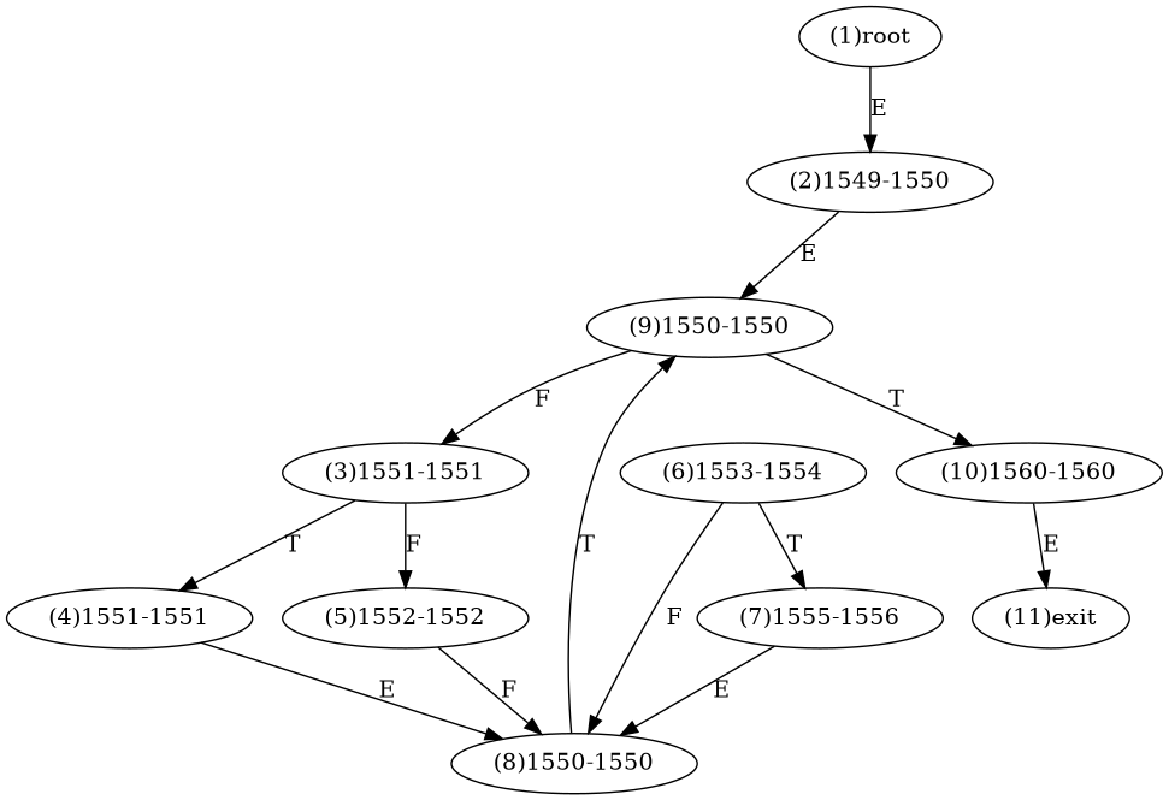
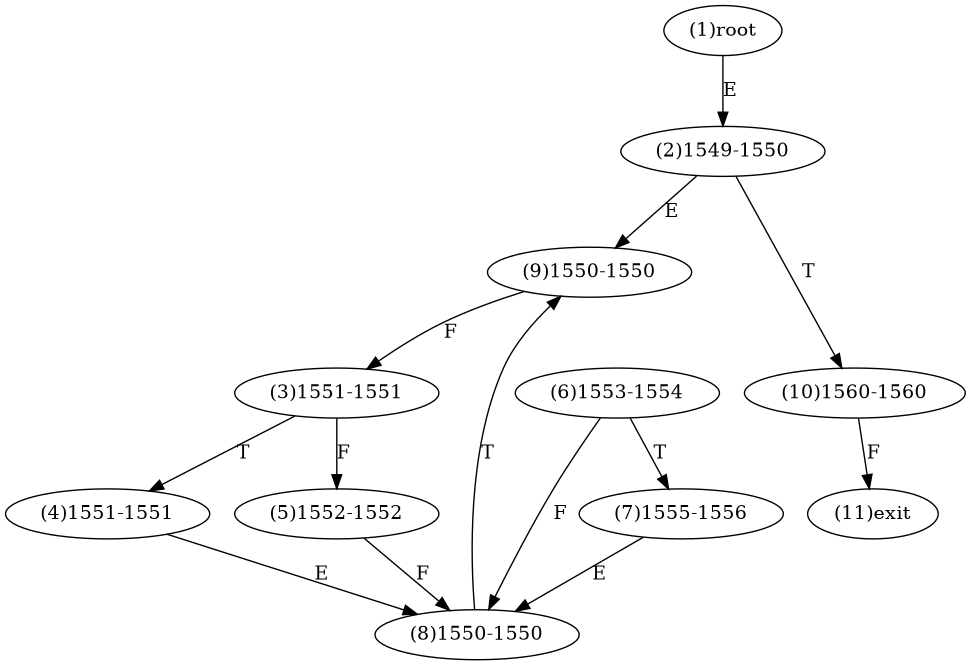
  digraph {
    n1 [label="(1)root"]
    n2 [label="(2)1549-1550"]
    n3 [label="(9)1550-1550"]
    n4 [label="(3)1551-1551"]
    n5 [label="(10)1560-1560"]
    n6 [label="(4)1551-1551"]
    n7 [label="(5)1552-1552"]
    n8 [label="(8)1550-1550"]
    n9 [label="(6)1553-1554"]
    n10 [label="(7)1555-1556"]
    n11 [label="(11)exit"]
    n1 -> n2 [label=E]
    n2 -> n3 [label=E]
    n3 -> n4 [label=F]
-   n3 -> n5 [label=T]
+   n2 -> n5 [label=T]
    n4 -> n6 [label=T]
    n4 -> n7 [label=F]
-   n5 -> n11 [label=E]
+   n5 -> n11 [label=F]
    n6 -> n8 [label=E]
    n7 -> n8 [label=F]
    n8 -> n3 [label=T]
    n9 -> n8 [label=F]
    n9 -> n10 [label=T]
    n10 -> n8 [label=E]
  }
